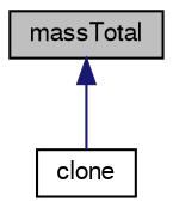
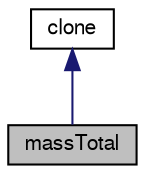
  digraph {
    rankdir=TB
    node [color=black fontname=FreeSans fontsize=10 shape=record]
    n1 [fillcolor=grey75 fontcolor=black height=0.2 label=massTotal style=filled width=0.4]
    n2 [height=0.2 label=clone width=0.4]
-   n1 -> n2 [color=midnightblue dir=back fontname=FreeSans fontsize=10 labelfontname=FreeSans labelfontsize=10 style=solid]
+   n2 -> n1 [color=midnightblue dir=back fontname=FreeSans fontsize=10 labelfontname=FreeSans labelfontsize=10 style=solid]
  }
